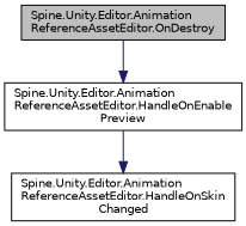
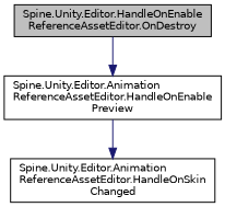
  digraph {
    rankdir=TB
    node [color=black fillcolor=white fontname=Helvetica fontsize=10 shape=record style=filled]
    edge [color=midnightblue fontname=Helvetica fontsize=10 labelfontname=Helvetica labelfontsize=10 style=solid]
-   n1 [fillcolor=grey75 fontcolor=black height=0.2 label="Spine.Unity.Editor.Animation\lReferenceAssetEditor.OnDestroy" width=0.4]
+   n1 [fillcolor=grey75 fontcolor=black height=0.2 label="Spine.Unity.Editor.HandleOnEnable\lReferenceAssetEditor.OnDestroy" width=0.4]
    n2 [height=0.2 label="Spine.Unity.Editor.Animation\lReferenceAssetEditor.HandleOnEnable\lPreview" width=0.4]
    n3 [height=0.2 label="Spine.Unity.Editor.Animation\lReferenceAssetEditor.HandleOnSkin\lChanged" width=0.4]
    n1 -> n2
    n2 -> n3
  }
